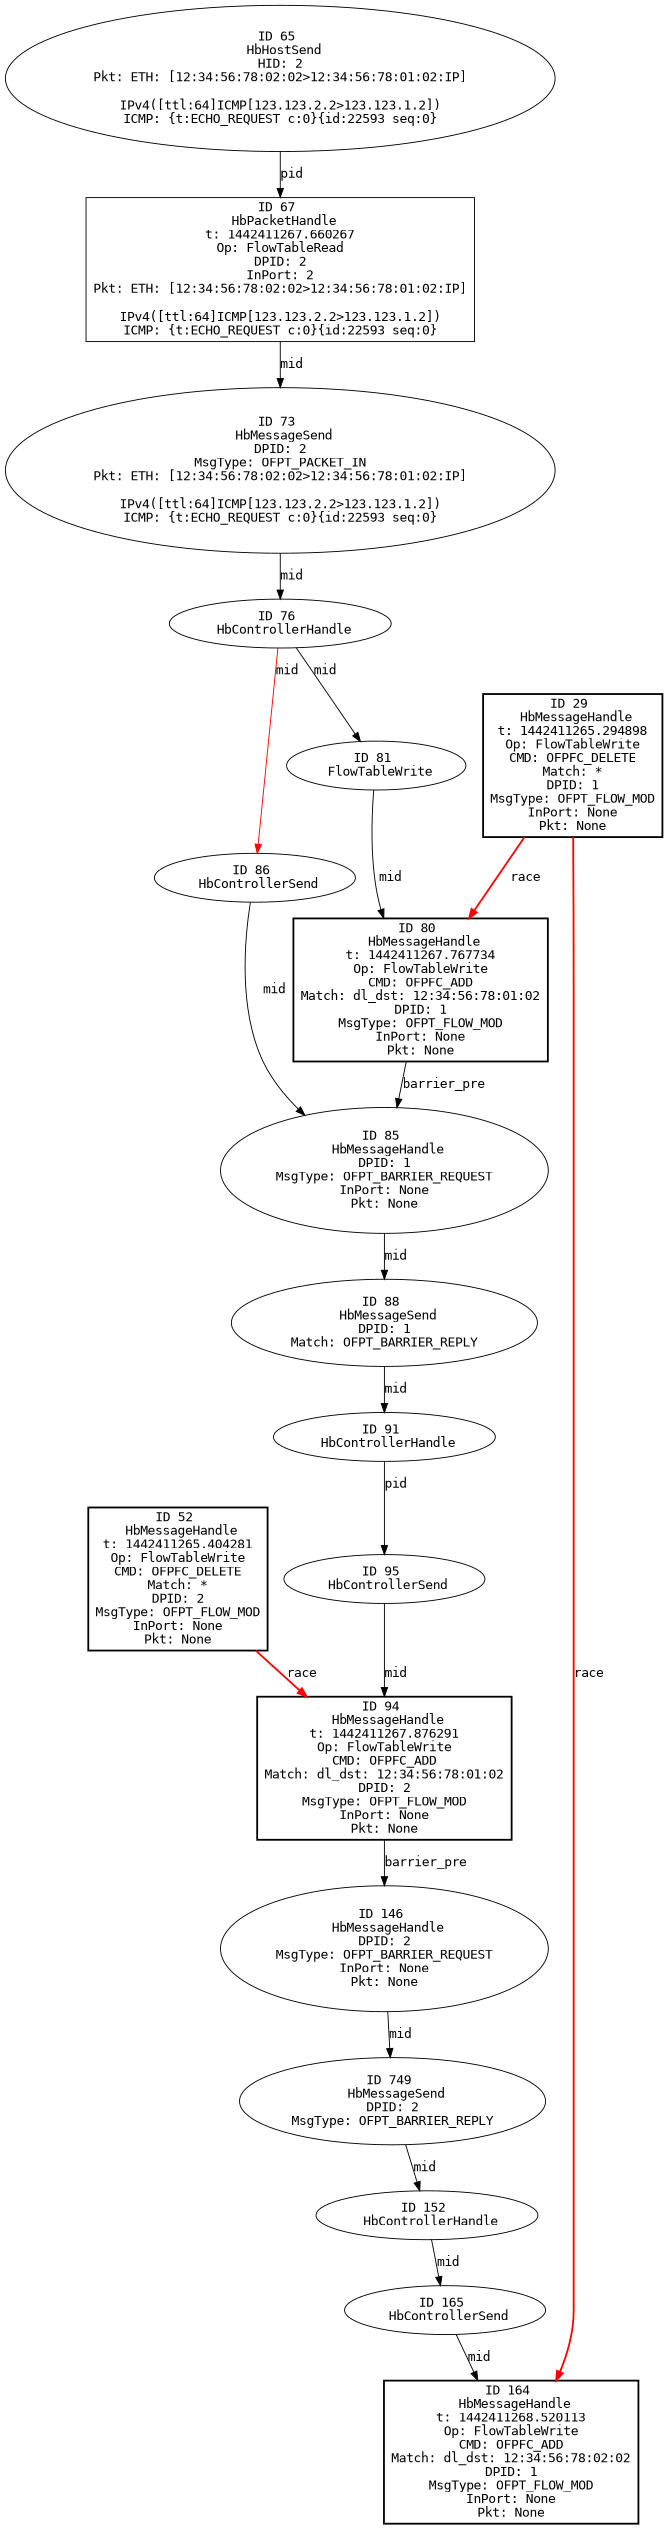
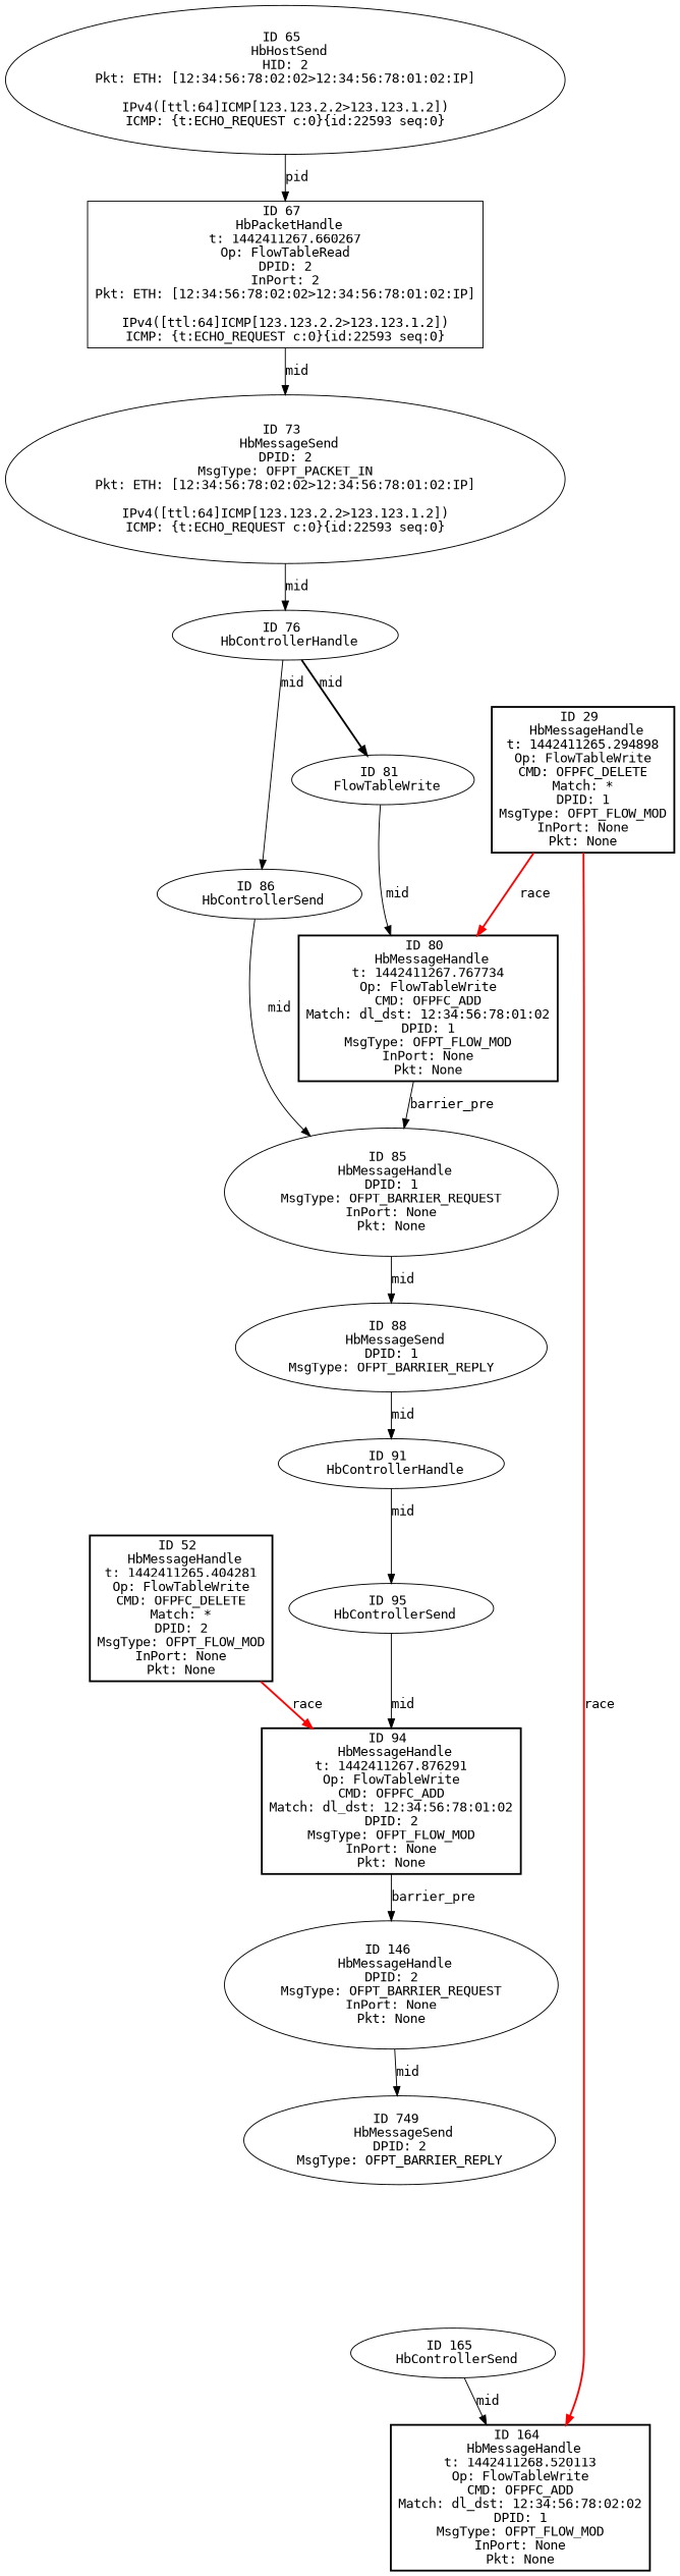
  strict digraph {
    fontname="DejaVu Sans Mono"
    node [fontname="DejaVu Sans Mono" shape=oval]
    edge [fontname="DejaVu Sans Mono" rel=mid]
    n1 [event="hb_events.HbHostSend object at 0x1090aff50" label="ID 65 \n HbHostSend\nHID: 2\nPkt: ETH: [12:34:56:78:02:02>12:34:56:78:01:02:IP]\n\nIPv4([ttl:64]ICMP[123.123.2.2>123.123.1.2])\nICMP: {t:ECHO_REQUEST c:0}{id:22593 seq:0}"]
    n2 [event="hb_events.HbPacketHandle object at 0x1089bd290" label="ID 67 \n HbPacketHandle\nt: 1442411267.660267\nOp: FlowTableRead\nDPID: 2\nInPort: 2\nPkt: ETH: [12:34:56:78:02:02>12:34:56:78:01:02:IP]\n\nIPv4([ttl:64]ICMP[123.123.2.2>123.123.1.2])\nICMP: {t:ECHO_REQUEST c:0}{id:22593 seq:0}" shape=box]
    n3 [event="hb_events.HbMessageSend object at 0x1089bd9d0" label="ID 73 \n HbMessageSend\nDPID: 2\nMsgType: OFPT_PACKET_IN\nPkt: ETH: [12:34:56:78:02:02>12:34:56:78:01:02:IP]\n\nIPv4([ttl:64]ICMP[123.123.2.2>123.123.1.2])\nICMP: {t:ECHO_REQUEST c:0}{id:22593 seq:0}"]
    n4 [event="hb_events.HbControllerHandle object at 0x1089bda10" label="ID 76 \n HbControllerHandle"]
    n5 [event="hb_events.HbMessageHandle object at 0x1089e8410" label="ID 164 \n HbMessageHandle\nt: 1442411268.520113\nOp: FlowTableWrite\nCMD: OFPFC_ADD\nMatch: dl_dst: 12:34:56:78:02:02\nDPID: 1\nMsgType: OFPT_FLOW_MOD\nInPort: None\nPkt: None" shape=box style=bold]
    n6 [event="hb_events.HbControllerSend object at 0x1089e8250" label="ID 165 \n HbControllerSend"]
    n7 [event="hb_events.HbControllerSend object at 0x1089bda50" label="ID 81 \n FlowTableWrite"]
    n8 [event="hb_events.HbControllerSend object at 0x1089bdf10" label="ID 86 \n HbControllerSend"]
    n9 [event="hb_events.HbMessageHandle object at 0x1089bdbd0" label="ID 80 \n HbMessageHandle\nt: 1442411267.767734\nOp: FlowTableWrite\nCMD: OFPFC_ADD\nMatch: dl_dst: 12:34:56:78:01:02\nDPID: 1\nMsgType: OFPT_FLOW_MOD\nInPort: None\nPkt: None" shape=box style=bold]
    n10 [event="hb_events.HbMessageHandle object at 0x1089bdf90" label="ID 85 \n HbMessageHandle\nDPID: 1\nMsgType: OFPT_BARRIER_REQUEST\nInPort: None\nPkt: None"]
-   n11 [event="hb_events.HbMessageSend object at 0x1089c8050" label="ID 88 \n HbMessageSend\nDPID: 1\nMatch: OFPT_BARRIER_REPLY"]
+   n11 [event="hb_events.HbMessageSend object at 0x1089c8050" label="ID 88 \n HbMessageSend\nDPID: 1\nMsgType: OFPT_BARRIER_REPLY"]
    n12 [event="hb_events.HbMessageHandle object at 0x1089e01d0" label="ID 146 \n HbMessageHandle\nDPID: 2\nMsgType: OFPT_BARRIER_REQUEST\nInPort: None\nPkt: None"]
    n13 [event="hb_events.HbMessageSend object at 0x1089e04d0" label="ID 749 \n HbMessageSend\nDPID: 2\nMsgType: OFPT_BARRIER_REPLY"]
-   n14 [event="hb_events.HbControllerHandle object at 0x1089e0490" label="ID 152 \n HbControllerHandle"]
    n15 [event="hb_events.HbMessageHandle object at 0x1090afb90" label="ID 52 \n HbMessageHandle\nt: 1442411265.404281\nOp: FlowTableWrite\nCMD: OFPFC_DELETE\nMatch: *\nDPID: 2\nMsgType: OFPT_FLOW_MOD\nInPort: None\nPkt: None" shape=box style=bold]
    n16 [event="hb_events.HbMessageHandle object at 0x1089c8250" label="ID 94 \n HbMessageHandle\nt: 1442411267.876291\nOp: FlowTableWrite\nCMD: OFPFC_ADD\nMatch: dl_dst: 12:34:56:78:01:02\nDPID: 2\nMsgType: OFPT_FLOW_MOD\nInPort: None\nPkt: None" shape=box style=bold]
    n17 [event="hb_events.HbControllerHandle object at 0x1089c8090" label="ID 91 \n HbControllerHandle"]
    n18 [event="hb_events.HbControllerSend object at 0x1089c80d0" label="ID 95 \n HbControllerSend"]
    n19 [event="hb_events.HbMessageHandle object at 0x1090a6610" label="ID 29 \n HbMessageHandle\nt: 1442411265.294898\nOp: FlowTableWrite\nCMD: OFPFC_DELETE\nMatch: *\nDPID: 1\nMsgType: OFPT_FLOW_MOD\nInPort: None\nPkt: None" shape=box style=bold]
    n1 -> n2 [label=pid rel=pid]
    n2 -> n3 [label=mid]
    n3 -> n4 [label=mid]
-   n4 -> n7 [label=mid]
-   n4 -> n8 [label=mid color=red]
+   n4 -> n7 [label=mid style=bold]
+   n4 -> n8 [label=mid]
    n6 -> n5 [label=mid]
    n7 -> n9 [label=mid]
    n8 -> n10 [label=mid]
    n9 -> n10 [label=barrier_pre rel=barrier_pre]
    n10 -> n11 [label=mid]
    n11 -> n17 [label=mid]
    n12 -> n13 [label=mid]
-   n13 -> n14 [label=mid]
-   n14 -> n6 [label=mid]
    n15 -> n16 [color=red harmful=True label=race rel=race style=bold]
    n16 -> n12 [label=barrier_pre rel=barrier_pre]
-   n17 -> n18 [label=pid]
+   n17 -> n18 [label=mid]
    n18 -> n16 [label=mid]
    n19 -> n5 [color=red harmful=True label=race rel=race style=bold]
    n19 -> n9 [color=red harmful=True label=race rel=race style=bold]
  }
